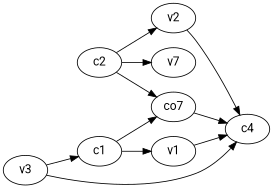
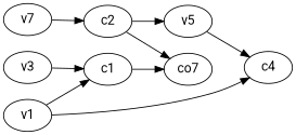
  strict digraph {
    fontname=Roboto
    rankdir=LR
    node [fontname=Roboto]
    edge [fontname=Roboto weight=1]
    n1 [label=co7]
    c1
    n3 [label=c4]
    c2
-   v2
+   v2 [label=v5]
    v1
    v3
    n8 [label=v7]
-   n1 -> n3
    c1 -> n1
    c2 -> n1
    c2 -> v2
    v2 -> n3
-   c1 -> v1
+   v1 -> c1
    v1 -> n3
    v3 -> c1
-   v3 -> n3
-   c2 -> n8
+   n8 -> c2
  }
